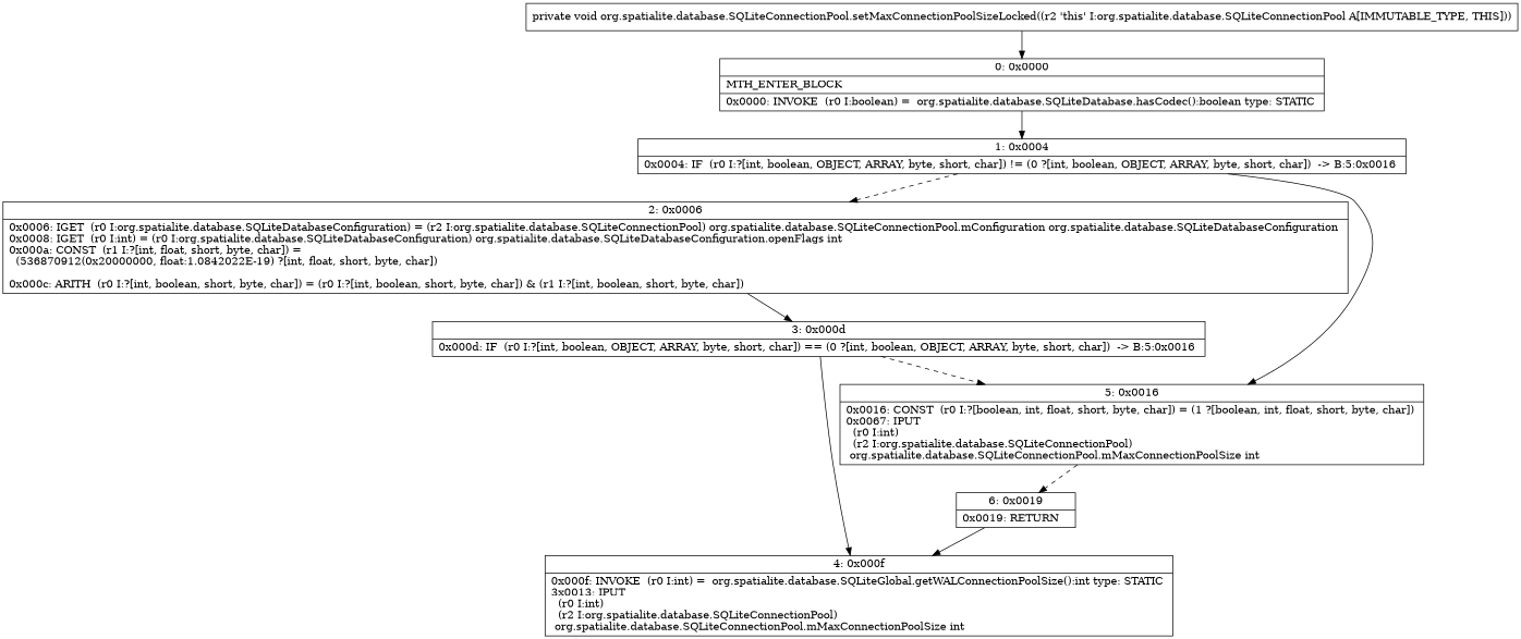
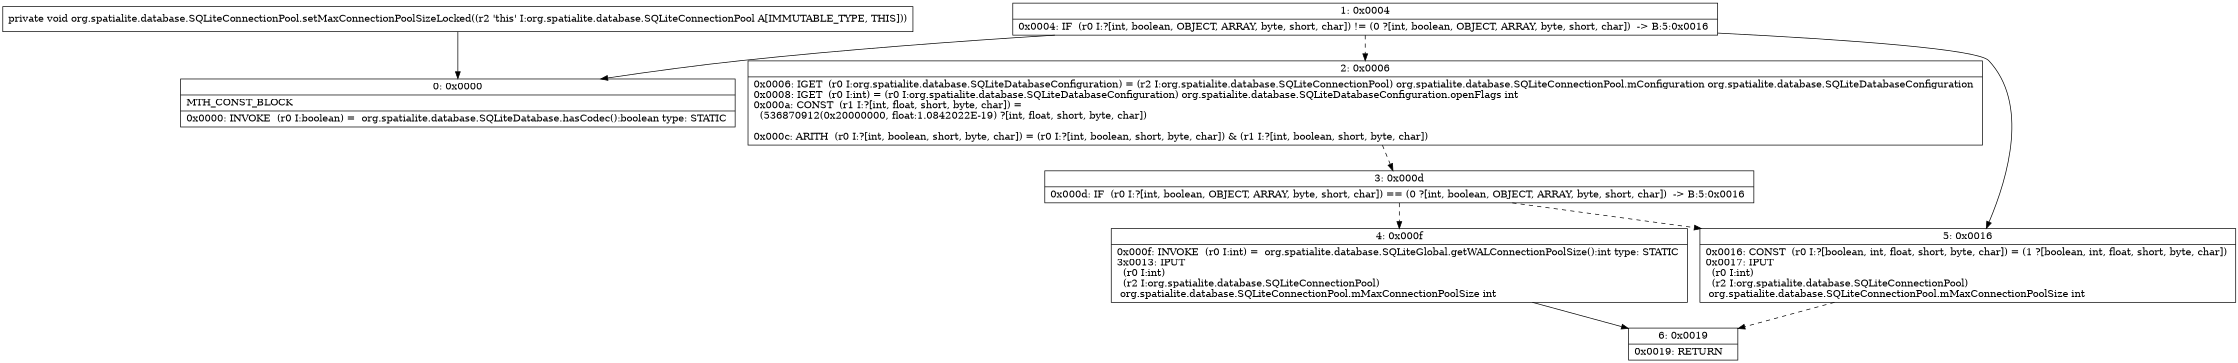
  digraph {
    node [shape=record]
-   n1 [label="{0\:\ 0x0000|MTH_ENTER_BLOCK\l|0x0000: INVOKE  (r0 I:boolean) =  org.spatialite.database.SQLiteDatabase.hasCodec():boolean type: STATIC \l}"]
+   n1 [label="{0\:\ 0x0000|MTH_CONST_BLOCK\l|0x0000: INVOKE  (r0 I:boolean) =  org.spatialite.database.SQLiteDatabase.hasCodec():boolean type: STATIC \l}"]
    n2 [label="{1\:\ 0x0004|0x0004: IF  (r0 I:?[int, boolean, OBJECT, ARRAY, byte, short, char]) != (0 ?[int, boolean, OBJECT, ARRAY, byte, short, char])  \-\> B:5:0x0016 \l}"]
    n3 [label="{2\:\ 0x0006|0x0006: IGET  (r0 I:org.spatialite.database.SQLiteDatabaseConfiguration) = (r2 I:org.spatialite.database.SQLiteConnectionPool) org.spatialite.database.SQLiteConnectionPool.mConfiguration org.spatialite.database.SQLiteDatabaseConfiguration \l0x0008: IGET  (r0 I:int) = (r0 I:org.spatialite.database.SQLiteDatabaseConfiguration) org.spatialite.database.SQLiteDatabaseConfiguration.openFlags int \l0x000a: CONST  (r1 I:?[int, float, short, byte, char]) = \l  (536870912(0x20000000, float:1.0842022E\-19) ?[int, float, short, byte, char])\l \l0x000c: ARITH  (r0 I:?[int, boolean, short, byte, char]) = (r0 I:?[int, boolean, short, byte, char]) & (r1 I:?[int, boolean, short, byte, char]) \l}"]
-   n4 [label="{5\:\ 0x0016|0x0016: CONST  (r0 I:?[boolean, int, float, short, byte, char]) = (1 ?[boolean, int, float, short, byte, char]) \l0x0067: IPUT  \l  (r0 I:int)\l  (r2 I:org.spatialite.database.SQLiteConnectionPool)\l org.spatialite.database.SQLiteConnectionPool.mMaxConnectionPoolSize int \l}"]
+   n4 [label="{5\:\ 0x0016|0x0016: CONST  (r0 I:?[boolean, int, float, short, byte, char]) = (1 ?[boolean, int, float, short, byte, char]) \l0x0017: IPUT  \l  (r0 I:int)\l  (r2 I:org.spatialite.database.SQLiteConnectionPool)\l org.spatialite.database.SQLiteConnectionPool.mMaxConnectionPoolSize int \l}"]
    n5 [label="{3\:\ 0x000d|0x000d: IF  (r0 I:?[int, boolean, OBJECT, ARRAY, byte, short, char]) == (0 ?[int, boolean, OBJECT, ARRAY, byte, short, char])  \-\> B:5:0x0016 \l}"]
    n6 [label="{6\:\ 0x0019|0x0019: RETURN   \l}"]
    n7 [label="{4\:\ 0x000f|0x000f: INVOKE  (r0 I:int) =  org.spatialite.database.SQLiteGlobal.getWALConnectionPoolSize():int type: STATIC \l3x0013: IPUT  \l  (r0 I:int)\l  (r2 I:org.spatialite.database.SQLiteConnectionPool)\l org.spatialite.database.SQLiteConnectionPool.mMaxConnectionPoolSize int \l}"]
    n8 [label="{private void org.spatialite.database.SQLiteConnectionPool.setMaxConnectionPoolSizeLocked((r2 'this' I:org.spatialite.database.SQLiteConnectionPool A[IMMUTABLE_TYPE, THIS])) }"]
-   n1 -> n2
+   n2 -> n1
    n2 -> n3 [style=dashed]
    n2 -> n4
-   n3 -> n5
+   n3 -> n5 [style=dashed]
    n4 -> n6 [style=dashed]
    n5 -> n4 [style=dashed]
-   n5 -> n7 [style=solid]
-   n6 -> n7
+   n5 -> n7 [style=dashed]
+   n7 -> n6
    n8 -> n1
  }
